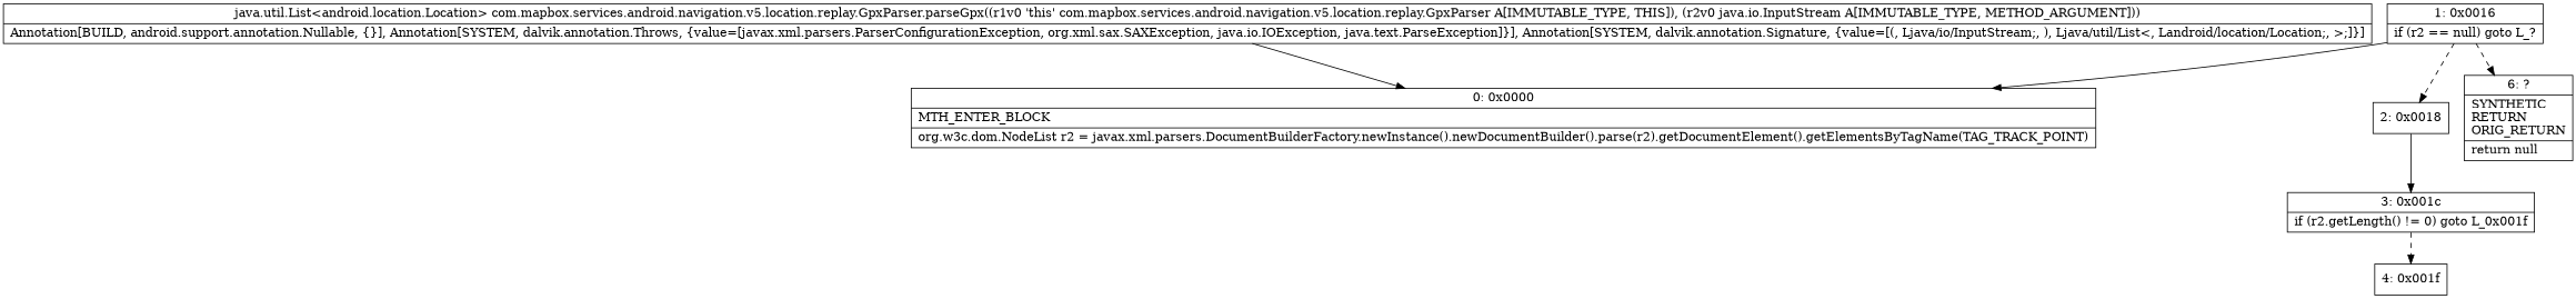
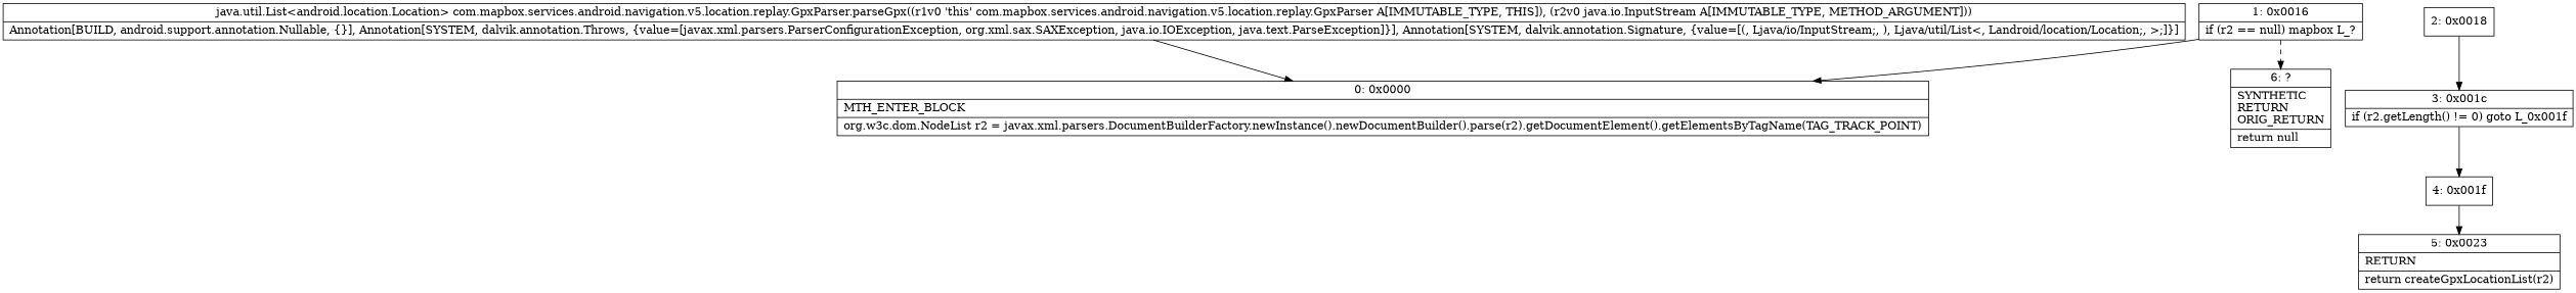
  digraph {
    node [shape=record]
    n1 [label="{0\:\ 0x0000|MTH_ENTER_BLOCK\l|org.w3c.dom.NodeList r2 = javax.xml.parsers.DocumentBuilderFactory.newInstance().newDocumentBuilder().parse(r2).getDocumentElement().getElementsByTagName(TAG_TRACK_POINT)\l}"]
-   n2 [label="{1\:\ 0x0016|if (r2 == null) goto L_?\l}"]
+   n2 [label="{1\:\ 0x0016|if (r2 == null) mapbox L_?\l}"]
    n3 [label="{2\:\ 0x0018}"]
    n4 [label="{6\:\ ?|SYNTHETIC\lRETURN\lORIG_RETURN\l|return null\l}"]
    n5 [label="{3\:\ 0x001c|if (r2.getLength() != 0) goto L_0x001f\l}"]
    n6 [label="{4\:\ 0x001f}"]
+   n7 [label="{5\:\ 0x0023|RETURN\l|return createGpxLocationList(r2)\l}"]
    n8 [label="{java.util.List\<android.location.Location\> com.mapbox.services.android.navigation.v5.location.replay.GpxParser.parseGpx((r1v0 'this' com.mapbox.services.android.navigation.v5.location.replay.GpxParser A[IMMUTABLE_TYPE, THIS]), (r2v0 java.io.InputStream A[IMMUTABLE_TYPE, METHOD_ARGUMENT]))  | Annotation[BUILD, android.support.annotation.Nullable, \{\}], Annotation[SYSTEM, dalvik.annotation.Throws, \{value=[javax.xml.parsers.ParserConfigurationException, org.xml.sax.SAXException, java.io.IOException, java.text.ParseException]\}], Annotation[SYSTEM, dalvik.annotation.Signature, \{value=[(, Ljava\/io\/InputStream;, ), Ljava\/util\/List\<, Landroid\/location\/Location;, \>;]\}]\l}"]
    n2 -> n1
-   n2 -> n3 [style=dashed]
    n2 -> n4 [style=dashed]
    n3 -> n5
-   n5 -> n6 [style=dashed]
+   n5 -> n6
+   n6 -> n7
    n8 -> n1
  }
